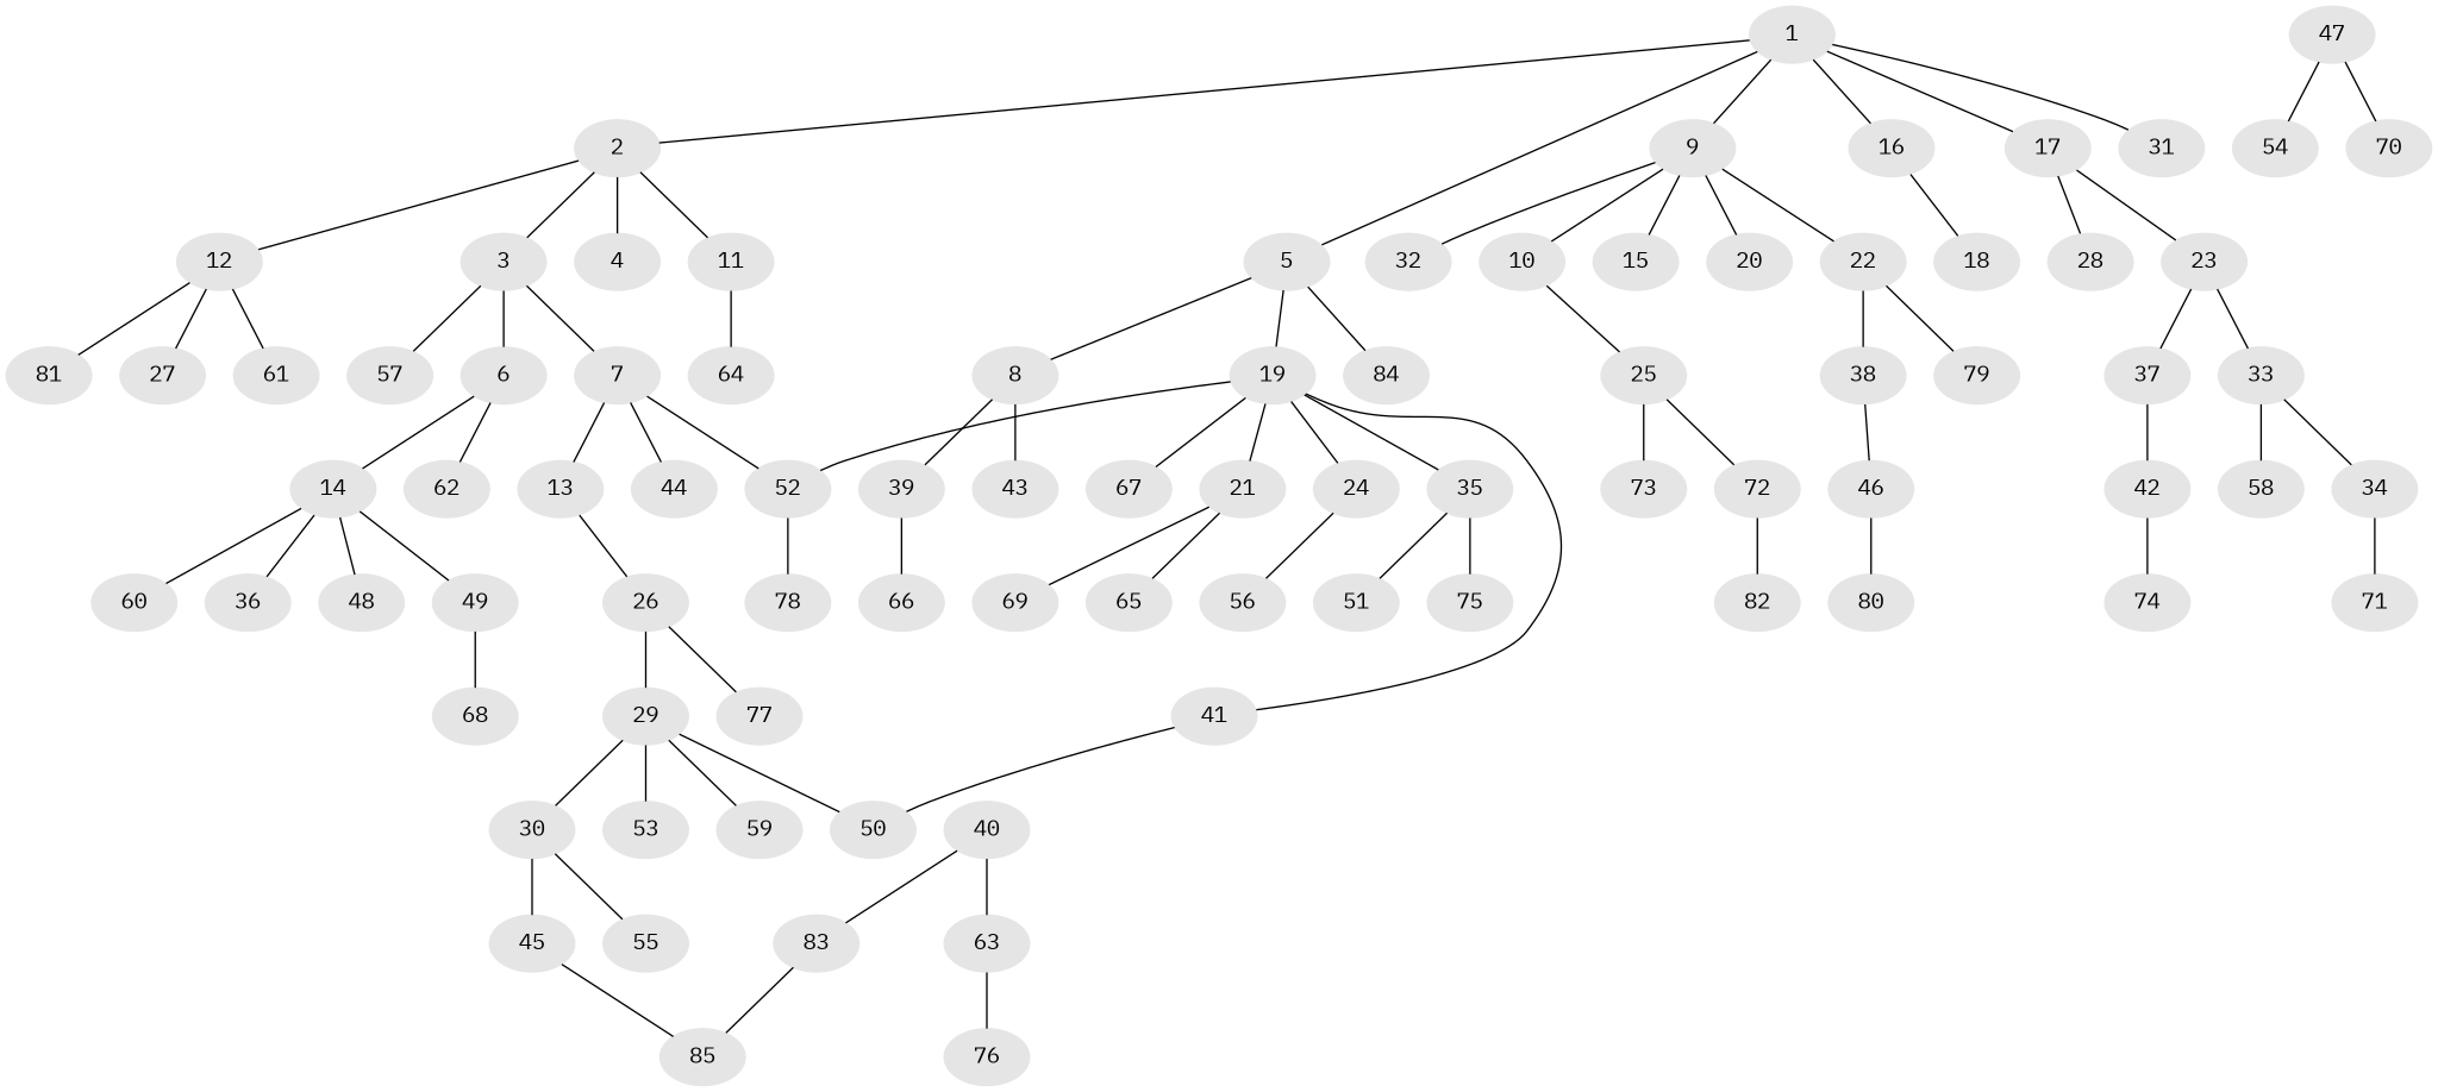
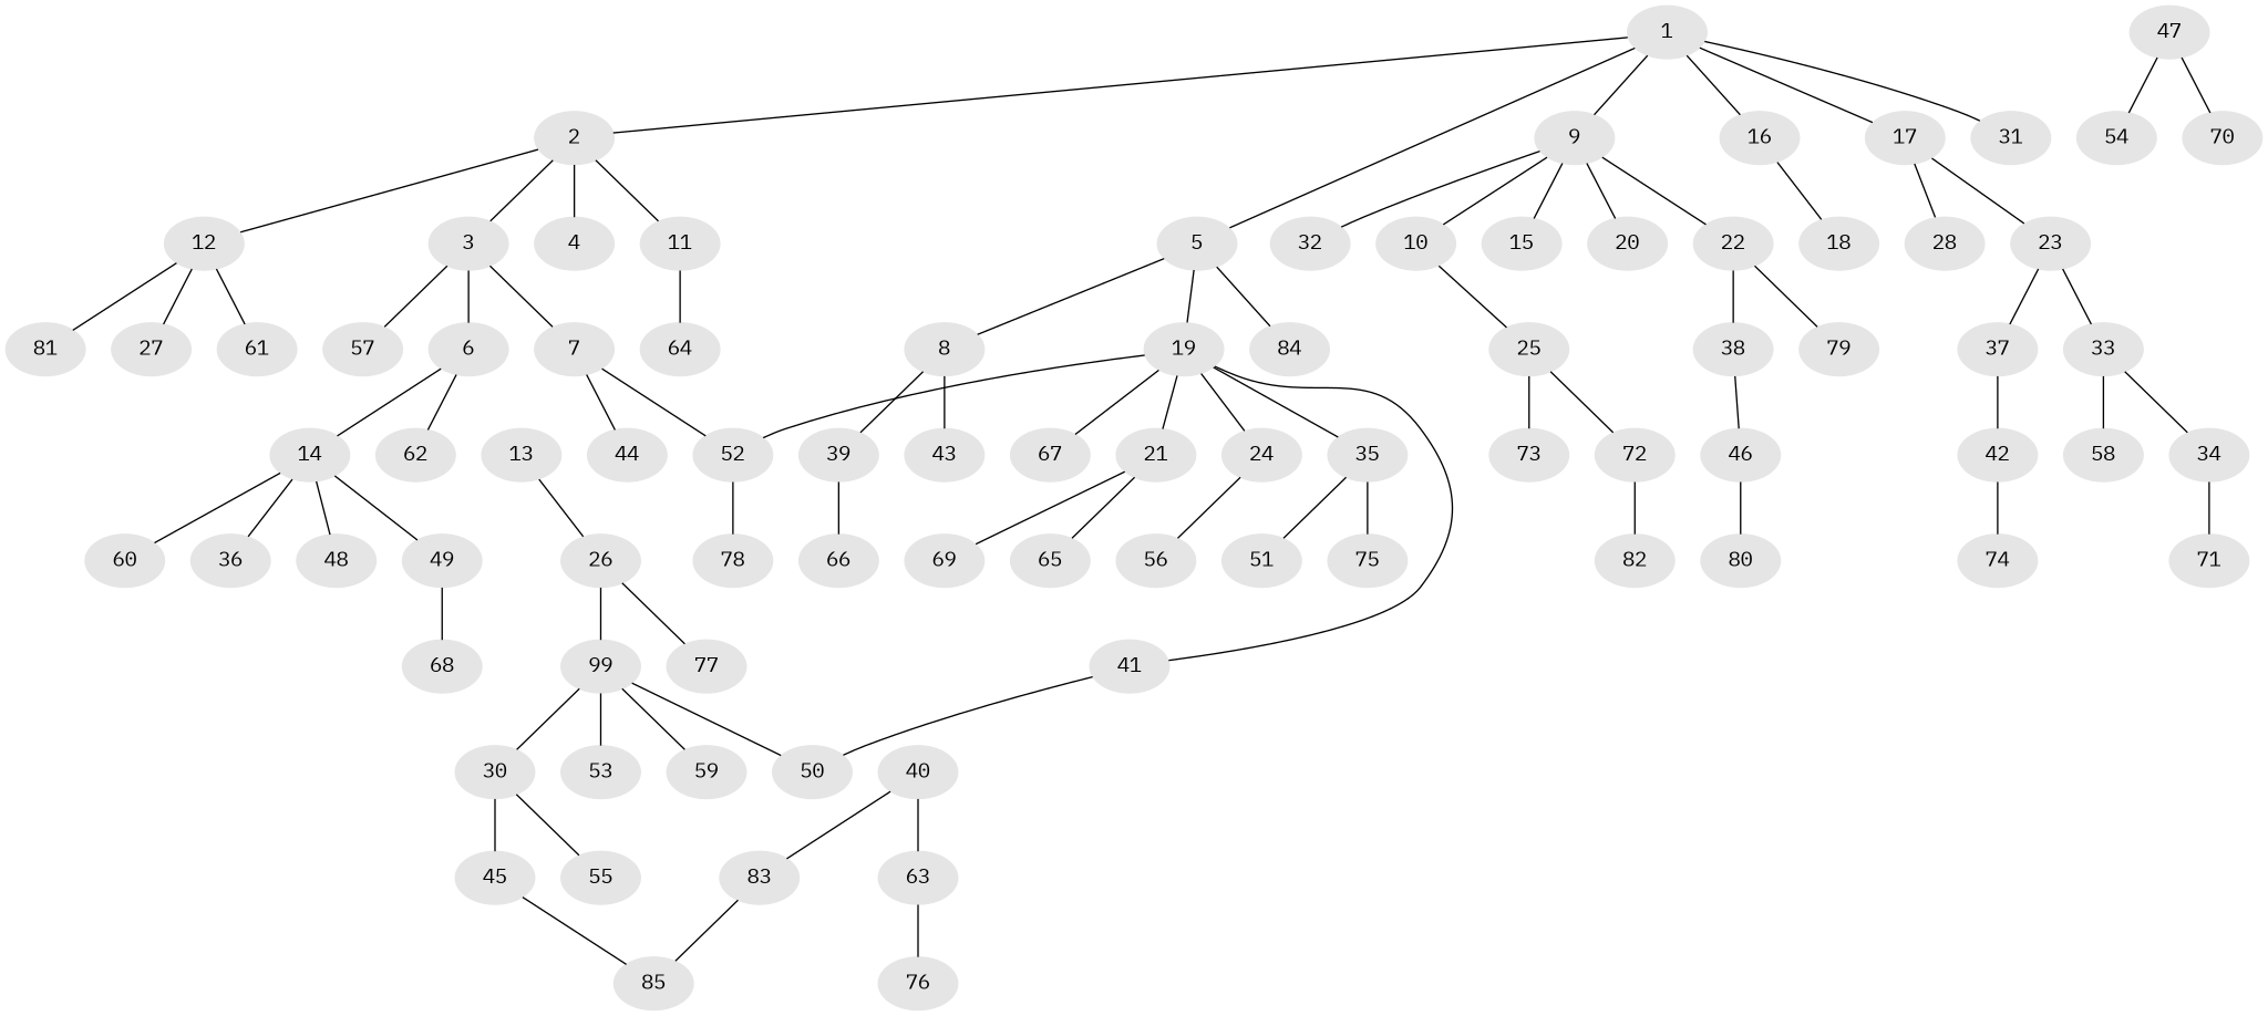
  graph {
    fontname="IBM Plex Mono"
    node [color=gray90 fontname="IBM Plex Mono" style=filled]
    edge [fontname="IBM Plex Mono"]
    1
    2
    5
    9
    16
    17
    31
    3
    4
    11
    12
    8
    19
    84
    10
    15
    20
    22
    32
    18
    23
    28
    6
    7
    57
    64
    27
    61
    81
    47
    54
    70
    14
    62
    13
    44
    52
    39
    43
    21
    24
    35
    41
    67
    36
    48
    49
    60
    26
    78
    66
    25
    38
    79
    72
    73
-   29
+   29 [label=99]
    77
    68
    33
    37
    65
    69
    56
    51
    75
    50
    40
    63
    83
    46
    34
    58
    42
    82
    30
    53
    59
    45
    55
    85
    71
    74
    80
    76
    1 -- 2
    1 -- 5
    1 -- 9
    1 -- 16
    1 -- 17
    1 -- 31
    2 -- 3
    2 -- 4
    2 -- 11
    2 -- 12
    5 -- 8
    5 -- 19
    5 -- 84
    9 -- 10
    9 -- 15
    9 -- 20
    9 -- 22
    9 -- 32
    16 -- 18
    17 -- 23
    17 -- 28
    3 -- 6
    3 -- 7
    3 -- 57
    11 -- 64
    12 -- 27
    12 -- 61
    12 -- 81
    8 -- 39
    8 -- 43
    19 -- 52
    19 -- 21
    19 -- 24
    19 -- 35
    19 -- 41
    19 -- 67
    10 -- 25
    22 -- 38
    22 -- 79
    23 -- 33
    23 -- 37
    6 -- 14
    6 -- 62
-   7 -- 13
    7 -- 44
    7 -- 52
    47 -- 54
    47 -- 70
    14 -- 36
    14 -- 48
    14 -- 49
    14 -- 60
    13 -- 26
    52 -- 78
    39 -- 66
    21 -- 65
    21 -- 69
    24 -- 56
    35 -- 51
    35 -- 75
    41 -- 50
    49 -- 68
    26 -- 29
    26 -- 77
    25 -- 72
    25 -- 73
    38 -- 46
    72 -- 82
    29 -- 50
    29 -- 30
    29 -- 53
    29 -- 59
    33 -- 34
    33 -- 58
    37 -- 42
    40 -- 63
    40 -- 83
    63 -- 76
    83 -- 85
    46 -- 80
    34 -- 71
    42 -- 74
    30 -- 45
    30 -- 55
    45 -- 85
  }
